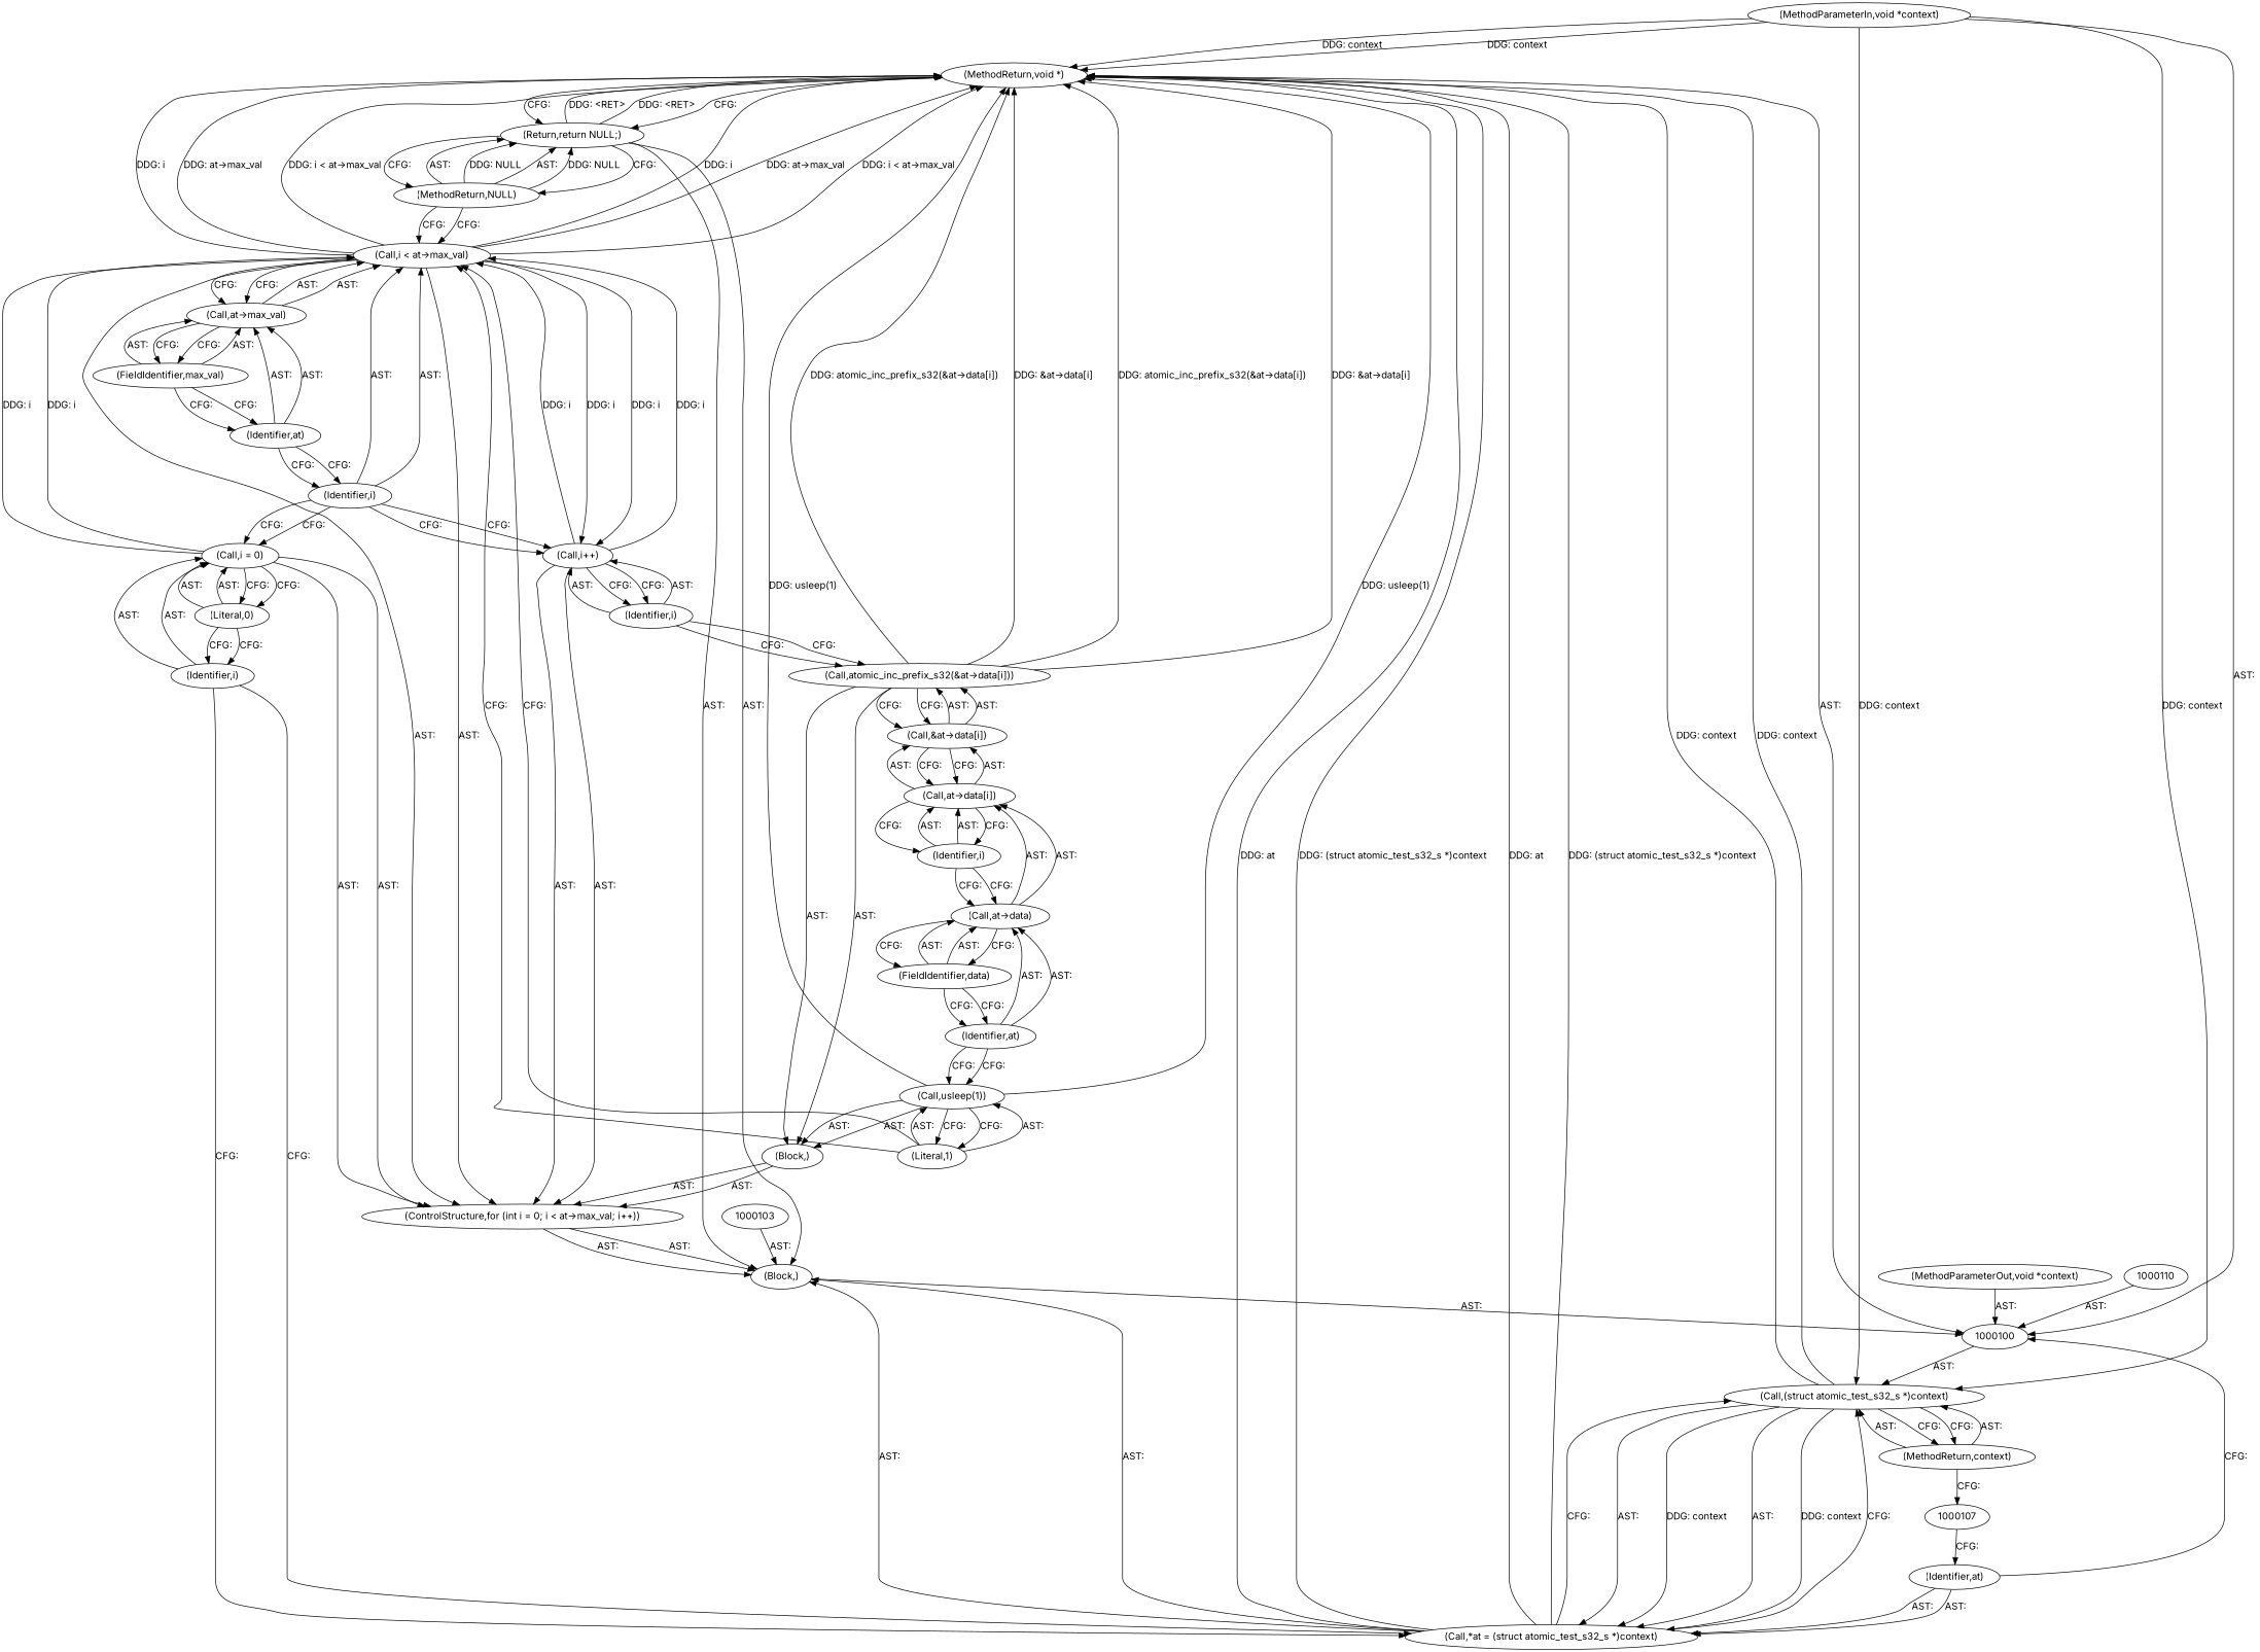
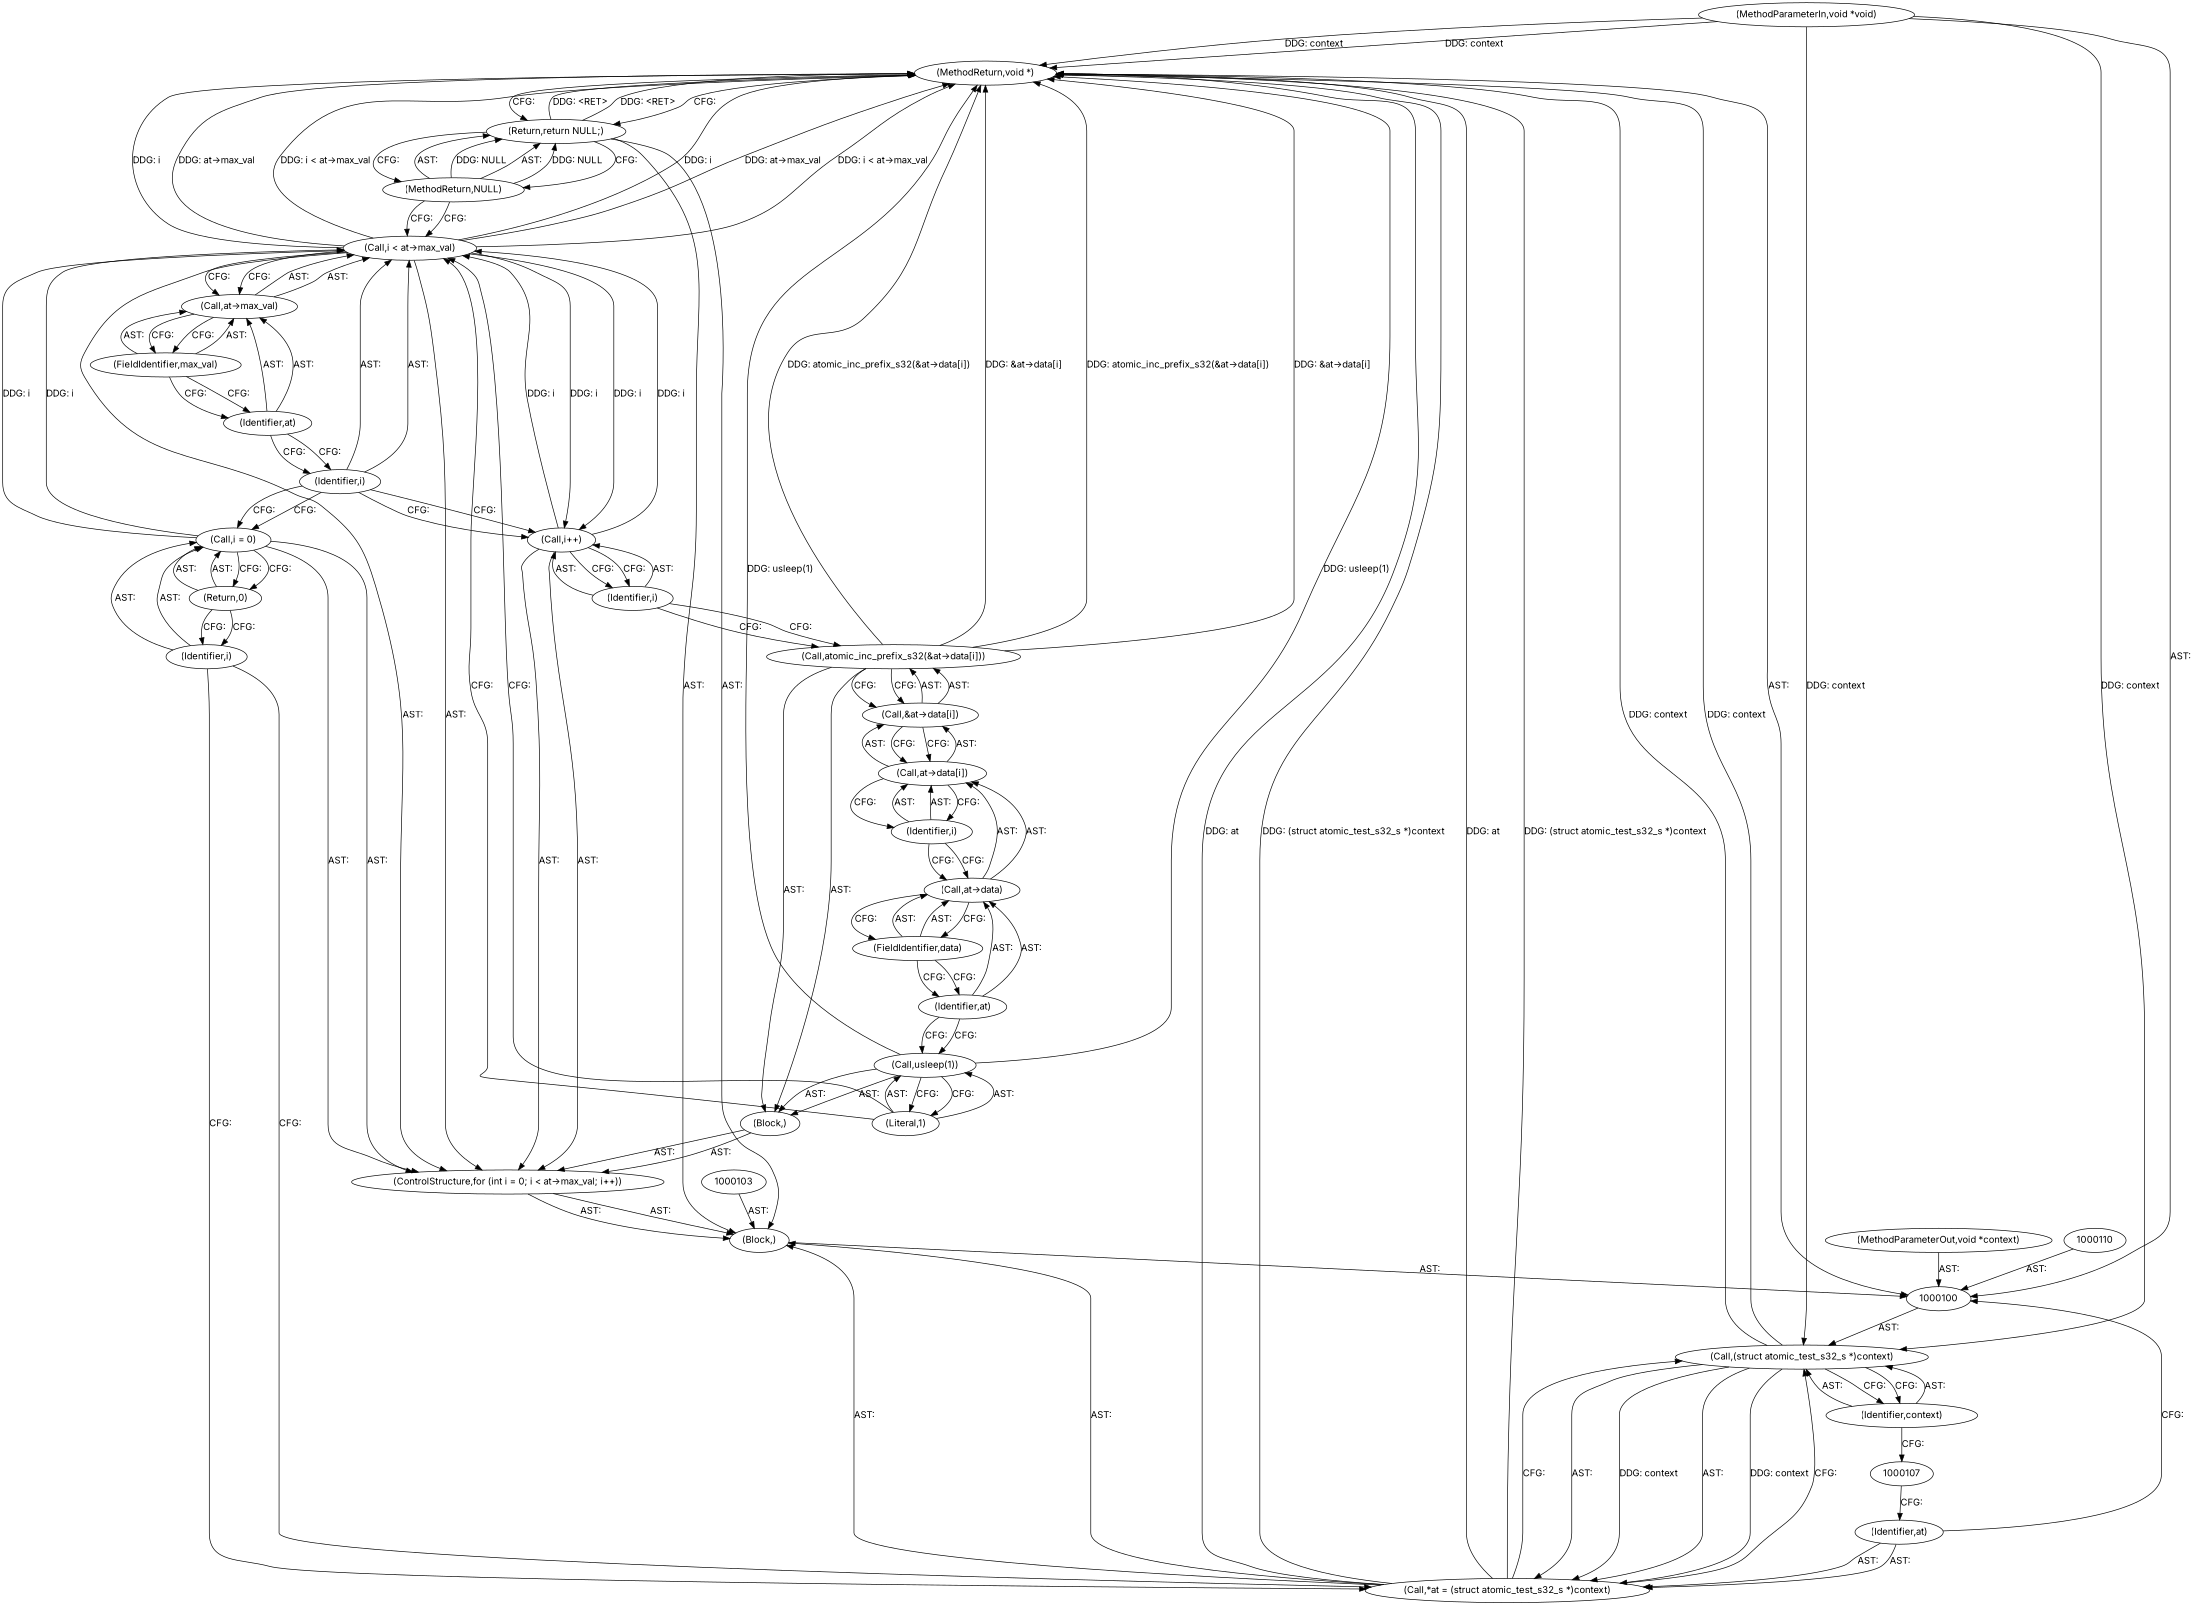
  digraph {
    fontname=Inter
    node [fontname=Inter]
    edge [fontname=Inter]
    n1 [label="(MethodReturn,void *)"]
    n2 [label="(Return,return NULL;)"]
    1000100
    n4 [label="(Block,)"]
    n5 [label="(MethodReturn,NULL)"]
    n6 [label="(Call,(struct atomic_test_s32_s *)context)"]
-   n7 [label="(MethodParameterIn,void *context)"]
+   n7 [label="(MethodParameterIn,void *void)"]
    n8 [label="(Call,*at = (struct atomic_test_s32_s *)context)"]
-   n9 [label="(MethodReturn,context)"]
+   n9 [label="(Identifier,context)"]
    n10 [label="(MethodParameterOut,void *context)"]
    n11 [label="(Identifier,at)"]
    1000107
    n13 [label="(Call,i = 0)"]
-   n14 [label="(Literal,0)"]
+   n14 [label="(Return,0)"]
    n15 [label="(Call,i < at->max_val)"]
    n16 [label="(ControlStructure,for (int i = 0; i < at->max_val; i++))"]
    n17 [label="(Identifier,i)"]
    n18 [label="(Call,at->max_val)"]
    n19 [label="(Call,i++)"]
    n20 [label="(FieldIdentifier,max_val)"]
    n21 [label="(Identifier,i)"]
    n22 [label="(Identifier,i)"]
    n23 [label="(Identifier,at)"]
    n24 [label="(Call,atomic_inc_prefix_s32(&at->data[i]))"]
    n25 [label="(Block,)"]
    n26 [label="(Call,&at->data[i])"]
    n27 [label="(Literal,1)"]
    n28 [label="(Call,usleep(1))"]
    n29 [label="(Call,at->data[i])"]
    n30 [label="(Identifier,i)"]
    n31 [label="(Call,at->data)"]
    n32 [label="(FieldIdentifier,data)"]
    n33 [label="(Identifier,at)"]
    1000103
    1000110
    n1 -> n2 [label="CFG: "]
    n1 -> n2 [label="CFG: "]
    n1 -> 1000100 [label="AST: "]
    n2 -> n1 [label="DDG: <RET>"]
    n2 -> n1 [label="DDG: <RET>"]
    n2 -> n4 [label="AST: "]
    n2 -> n4 [label="AST: "]
    n2 -> n5 [label="CFG: "]
    n2 -> n5 [label="CFG: "]
    1000100 -> n6 [label="AST: "]
    n4 -> 1000100 [label="AST: "]
    n5 -> n2 [label="AST: "]
    n5 -> n2 [label="DDG: NULL"]
    n5 -> n2 [label="AST: "]
    n5 -> n2 [label="DDG: NULL"]
    n5 -> n15 [label="CFG: "]
    n5 -> n15 [label="CFG: "]
    n6 -> n1 [label="DDG: context"]
    n6 -> n1 [label="DDG: context"]
    n6 -> n8 [label="AST: "]
    n6 -> n8 [label="DDG: context"]
    n6 -> n8 [label="AST: "]
    n6 -> n8 [label="DDG: context"]
    n6 -> n9 [label="CFG: "]
    n6 -> n9 [label="CFG: "]
    n7 -> n1 [label="DDG: context"]
    n7 -> n1 [label="DDG: context"]
    n7 -> 1000100 [label="AST: "]
    n7 -> n6 [label="DDG: context"]
    n7 -> n6 [label="DDG: context"]
    n8 -> n1 [label="DDG: at"]
    n8 -> n1 [label="DDG: (struct atomic_test_s32_s *)context"]
    n8 -> n1 [label="DDG: at"]
    n8 -> n1 [label="DDG: (struct atomic_test_s32_s *)context"]
    n8 -> n4 [label="AST: "]
    n8 -> n4 [label="AST: "]
    n8 -> n6 [label="CFG: "]
    n8 -> n6 [label="CFG: "]
    n9 -> n6 [label="AST: "]
    n9 -> n6 [label="AST: "]
    n9 -> 1000107 [label="CFG: "]
    n10 -> 1000100 [label="AST: "]
    n11 -> 1000100 [label="CFG: "]
    n11 -> n8 [label="AST: "]
    n11 -> n8 [label="AST: "]
    1000107 -> n11 [label="CFG: "]
    n13 -> n14 [label="CFG: "]
    n13 -> n14 [label="CFG: "]
    n13 -> n15 [label="DDG: i"]
    n13 -> n15 [label="DDG: i"]
    n13 -> n16 [label="AST: "]
    n13 -> n16 [label="AST: "]
    n14 -> n13 [label="AST: "]
    n14 -> n13 [label="AST: "]
    n14 -> n17 [label="CFG: "]
    n14 -> n17 [label="CFG: "]
    n15 -> n1 [label="DDG: i < at->max_val"]
    n15 -> n1 [label="DDG: i"]
    n15 -> n1 [label="DDG: at->max_val"]
    n15 -> n1 [label="DDG: i < at->max_val"]
    n15 -> n1 [label="DDG: i"]
    n15 -> n1 [label="DDG: at->max_val"]
    n15 -> n16 [label="AST: "]
    n15 -> n16 [label="AST: "]
    n15 -> n18 [label="CFG: "]
    n15 -> n18 [label="CFG: "]
    n15 -> n19 [label="DDG: i"]
    n15 -> n19 [label="DDG: i"]
    n16 -> n4 [label="AST: "]
    n16 -> n4 [label="AST: "]
    n17 -> n8 [label="CFG: "]
    n17 -> n8 [label="CFG: "]
    n17 -> n13 [label="AST: "]
    n17 -> n13 [label="AST: "]
    n18 -> n15 [label="AST: "]
    n18 -> n15 [label="AST: "]
    n18 -> n20 [label="CFG: "]
    n18 -> n20 [label="CFG: "]
    n19 -> n15 [label="DDG: i"]
    n19 -> n15 [label="DDG: i"]
    n19 -> n16 [label="AST: "]
    n19 -> n16 [label="AST: "]
    n19 -> n21 [label="CFG: "]
    n19 -> n21 [label="CFG: "]
    n20 -> n18 [label="AST: "]
    n20 -> n18 [label="AST: "]
    n20 -> n23 [label="CFG: "]
    n20 -> n23 [label="CFG: "]
    n21 -> n19 [label="AST: "]
    n21 -> n19 [label="AST: "]
    n21 -> n24 [label="CFG: "]
    n21 -> n24 [label="CFG: "]
    n22 -> n13 [label="CFG: "]
    n22 -> n13 [label="CFG: "]
    n22 -> n15 [label="AST: "]
    n22 -> n15 [label="AST: "]
    n22 -> n19 [label="CFG: "]
    n22 -> n19 [label="CFG: "]
    n23 -> n18 [label="AST: "]
    n23 -> n18 [label="AST: "]
    n23 -> n22 [label="CFG: "]
    n23 -> n22 [label="CFG: "]
    n24 -> n1 [label="DDG: &at->data[i]"]
    n24 -> n1 [label="DDG: atomic_inc_prefix_s32(&at->data[i])"]
    n24 -> n1 [label="DDG: &at->data[i]"]
    n24 -> n1 [label="DDG: atomic_inc_prefix_s32(&at->data[i])"]
    n24 -> n25 [label="AST: "]
    n24 -> n25 [label="AST: "]
    n24 -> n26 [label="CFG: "]
    n24 -> n26 [label="CFG: "]
    n25 -> n16 [label="AST: "]
    n25 -> n16 [label="AST: "]
    n26 -> n24 [label="AST: "]
    n26 -> n24 [label="AST: "]
    n26 -> n29 [label="CFG: "]
    n26 -> n29 [label="CFG: "]
    n27 -> n15 [label="CFG: "]
    n27 -> n15 [label="CFG: "]
    n27 -> n28 [label="AST: "]
    n27 -> n28 [label="AST: "]
    n28 -> n1 [label="DDG: usleep(1)"]
    n28 -> n1 [label="DDG: usleep(1)"]
    n28 -> n25 [label="AST: "]
    n28 -> n25 [label="AST: "]
    n28 -> n27 [label="CFG: "]
    n28 -> n27 [label="CFG: "]
    n29 -> n26 [label="AST: "]
    n29 -> n26 [label="AST: "]
    n29 -> n30 [label="CFG: "]
    n29 -> n30 [label="CFG: "]
    n30 -> n29 [label="AST: "]
    n30 -> n29 [label="AST: "]
    n30 -> n31 [label="CFG: "]
    n30 -> n31 [label="CFG: "]
    n31 -> n29 [label="AST: "]
    n31 -> n29 [label="AST: "]
    n31 -> n32 [label="CFG: "]
    n31 -> n32 [label="CFG: "]
    n32 -> n31 [label="AST: "]
    n32 -> n31 [label="AST: "]
    n32 -> n33 [label="CFG: "]
    n32 -> n33 [label="CFG: "]
    n33 -> n28 [label="CFG: "]
    n33 -> n28 [label="CFG: "]
    n33 -> n31 [label="AST: "]
    n33 -> n31 [label="AST: "]
    1000103 -> n4 [label="AST: "]
    1000110 -> 1000100 [label="AST: "]
  }
